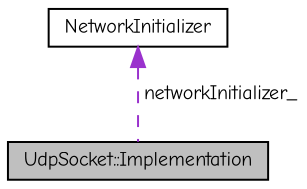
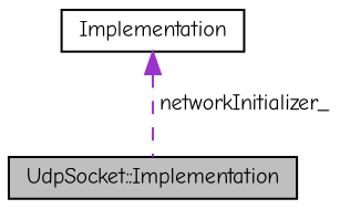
  digraph {
    fontname="Comic Neue"
    node [color=black fontname="Comic Neue" fontsize=10 shape=record style=filled]
    n1 [fillcolor=grey75 fontcolor=black height=0.2 label="UdpSocket::Implementation" width=0.4]
-   n2 [fillcolor=white height=0.2 label=NetworkInitializer width=0.4]
+   n2 [fillcolor=white height=0.2 label=Implementation width=0.4]
    n2 -> n1 [color=darkorchid3 dir=back fontname="Comic Neue" fontsize=10 label=" networkInitializer_" labelfontname=Helvetica labelfontsize=10 style=dashed]
  }
